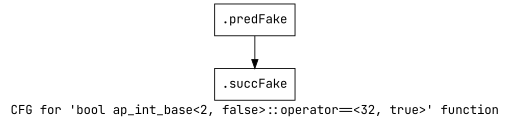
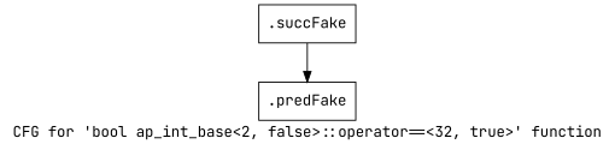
  digraph {
    label="CFG for 'bool ap_int_base\<2, false\>::operator==\<32, true\>' function"
    fontname="JetBrains Mono"
    node [shape=record fontname="JetBrains Mono"]
    n1 [label="{.predFake}"]
    n2 [filename="/mnt/xilinx/Vitis_HLS/2021.2/include/ap_int_base.h" label="{.succFake}" linenumber=1064]
-   n1 -> n2 [execusionnum=0 filename="/mnt/xilinx/Vitis_HLS/2021.2/include/ap_int_base.h" fontname="JetBrains Mono"]
+   n2 -> n1 [execusionnum=0 filename="/mnt/xilinx/Vitis_HLS/2021.2/include/ap_int_base.h" fontname="JetBrains Mono"]
  }
